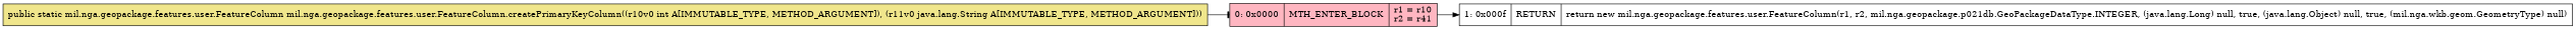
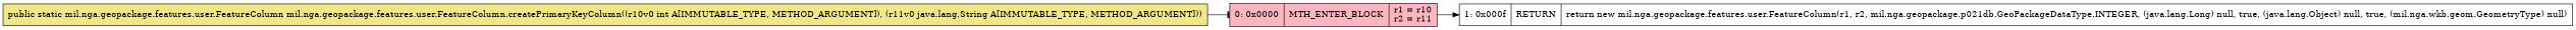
  digraph {
    rankdir=LR
    node [shape=record style=filled]
-   n1 [label="{0\:\ 0x0000|MTH_ENTER_BLOCK\l|r1 = r10\lr2 = r41\l}" fillcolor=lightpink]
+   n1 [label="{0\:\ 0x0000|MTH_ENTER_BLOCK\l|r1 = r10\lr2 = r11\l}" fillcolor=lightpink]
    n2 [label="{1\:\ 0x000f|RETURN\l|return new mil.nga.geopackage.features.user.FeatureColumn(r1, r2, mil.nga.geopackage.p021db.GeoPackageDataType.INTEGER, (java.lang.Long) null, true, (java.lang.Object) null, true, (mil.nga.wkb.geom.GeometryType) null)\l}" fillcolor=white]
    n3 [label="{public static mil.nga.geopackage.features.user.FeatureColumn mil.nga.geopackage.features.user.FeatureColumn.createPrimaryKeyColumn((r10v0 int A[IMMUTABLE_TYPE, METHOD_ARGUMENT]), (r11v0 java.lang.String A[IMMUTABLE_TYPE, METHOD_ARGUMENT])) }" fillcolor=khaki]
    n1 -> n2 [arrowhead=normal]
    n3 -> n1 [arrowhead=tee]
  }
